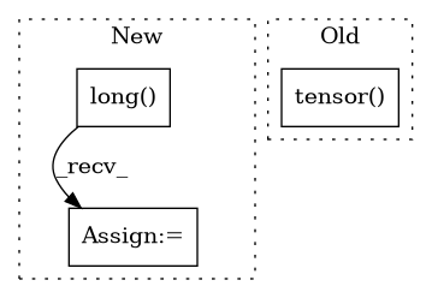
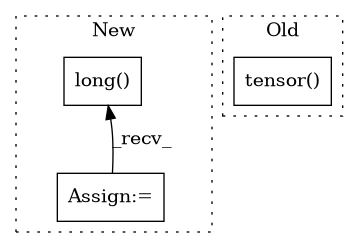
  digraph {
    node [a=75 shape=box]
    n1 [l=33 label="long()" s=2786]
    n2 [a=68 l=3 label="Assign:=" s=2701]
    n3 [l="13,1" label="tensor()" s="2333,2356"]
    subgraph cluster_1 {
      label=New
      style=dotted
      n1
      n2
    }
    subgraph cluster_2 {
      label=Old
      style=dotted
      n3
    }
-   n1 -> n2 [label=_recv_]
+   n2 -> n1 [label=_recv_]
  }
